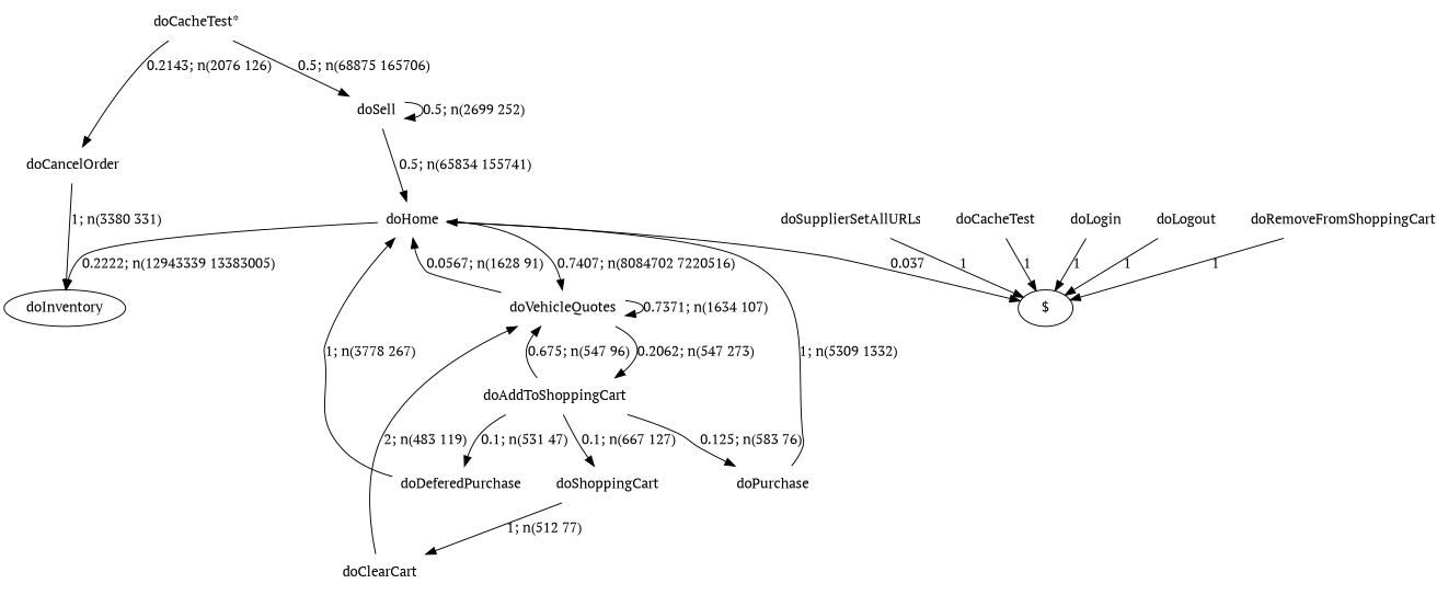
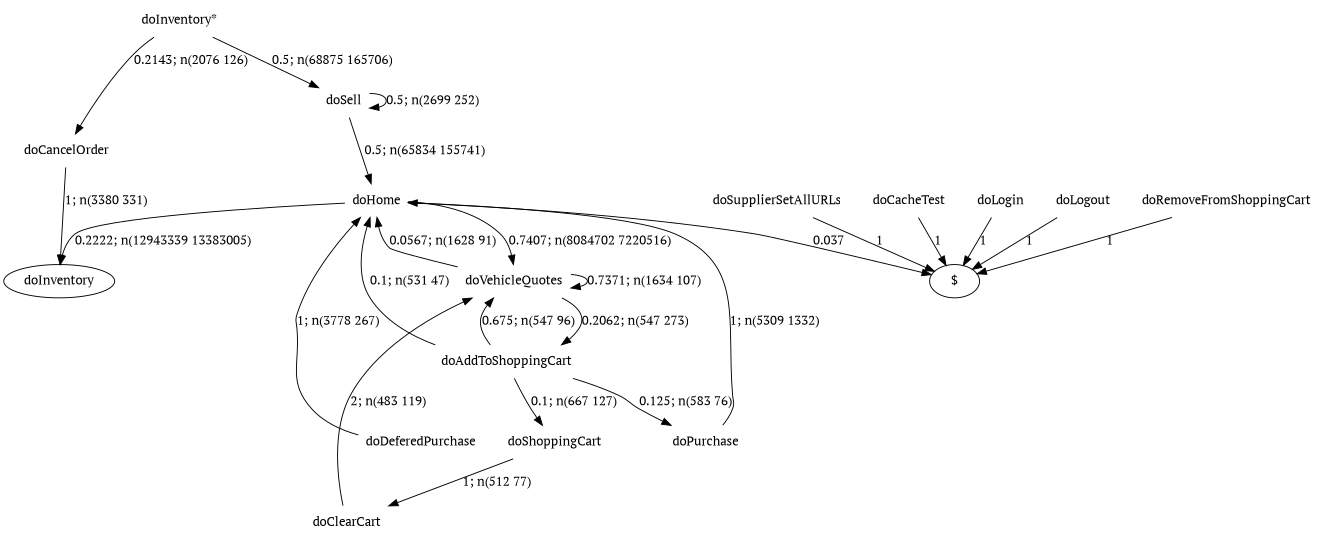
  digraph {
    fontname="PT Serif"
    node [fontname="PT Serif" shape=none]
    edge [fontname="PT Serif" style=solid]
-   n1 [label="doCacheTest*"]
+   n1 [label="doInventory*"]
    n2 [label=doSell]
    n3 [label=doCancelOrder]
    n4 [label=doHome]
    doInventory [shape=""]
    n6 [label=doSupplierSetAllURLs]
    "$" [shape=""]
    n8 [label=doCacheTest]
    n9 [label=doLogin]
    n10 [label=doVehicleQuotes]
    n11 [label=doAddToShoppingCart]
    n12 [label=doDeferedPurchase]
    n13 [label=doShoppingCart]
    n14 [label=doPurchase]
    n15 [label=doClearCart]
    n16 [label=doLogout]
    n17 [label=doRemoveFromShoppingCart]
    n1 -> n2 [label="0.5; n(68875 165706)"]
    n1 -> n3 [label="0.2143; n(2076 126)"]
    n2 -> n2 [label="0.5; n(2699 252)"]
    n2 -> n4 [label="0.5; n(65834 155741)"]
    n3 -> doInventory [label="1; n(3380 331)"]
    n4 -> doInventory [label="0.2222; n(12943339 13383005)"]
    n4 -> "$" [label=0.037]
    n4 -> n10 [label="0.7407; n(8084702 7220516)"]
    n6 -> "$" [label=1]
    n8 -> "$" [label=1]
    n9 -> "$" [label=1]
    n10 -> n4 [label="0.0567; n(1628 91)"]
    n10 -> n10 [label="0.7371; n(1634 107)"]
    n10 -> n11 [label="0.2062; n(547 273)"]
    n11 -> n10 [label="0.675; n(547 96)"]
-   n11 -> n12 [label="0.1; n(531 47)"]
+   n11 -> n4 [label="0.1; n(531 47)"]
    n11 -> n13 [label="0.1; n(667 127)"]
    n11 -> n14 [label="0.125; n(583 76)"]
    n12 -> n4 [label="1; n(3778 267)"]
    n13 -> n15 [label="1; n(512 77)"]
    n14 -> n4 [label="1; n(5309 1332)"]
    n15 -> n10 [label="2; n(483 119)"]
    n16 -> "$" [label=1]
    n17 -> "$" [label=1]
  }
